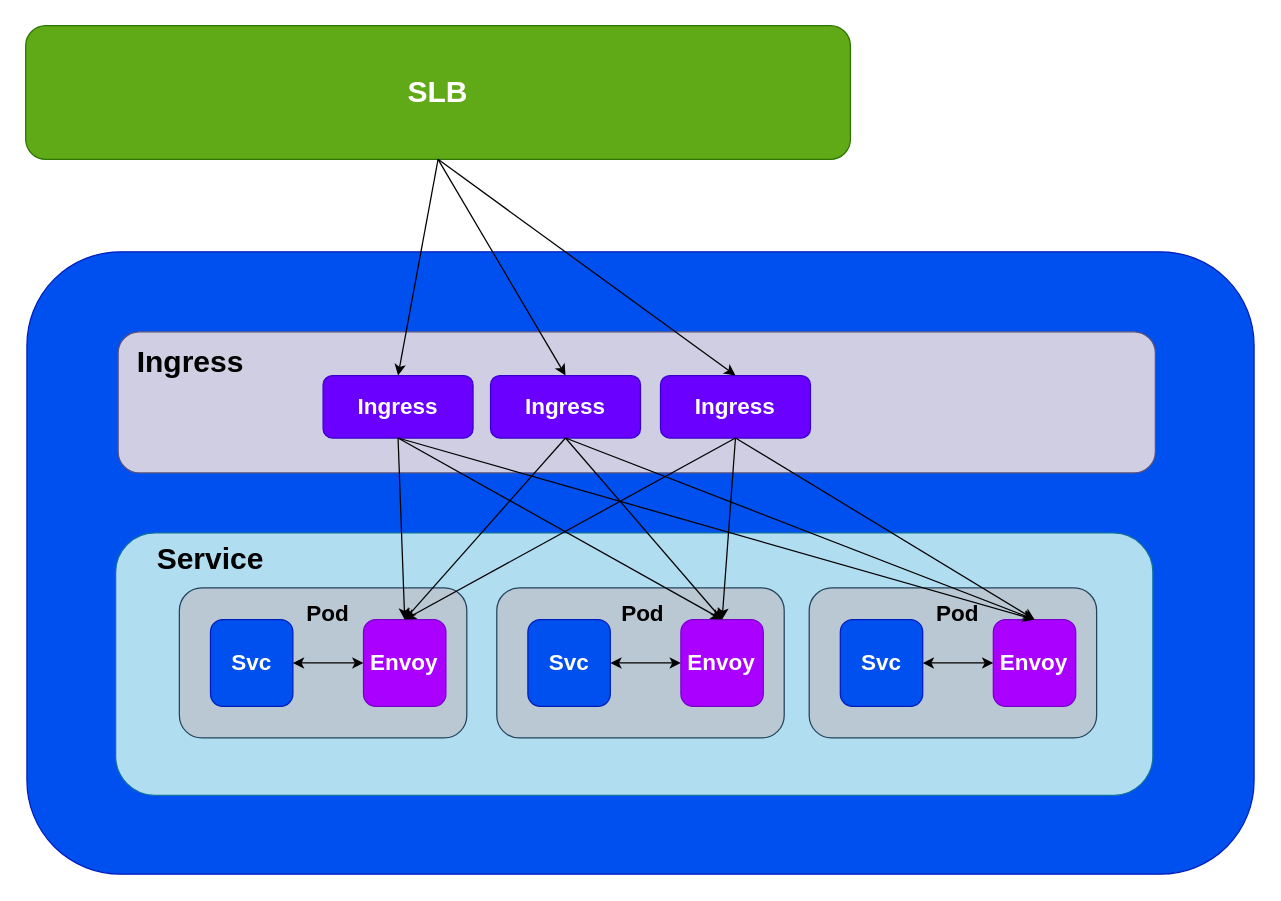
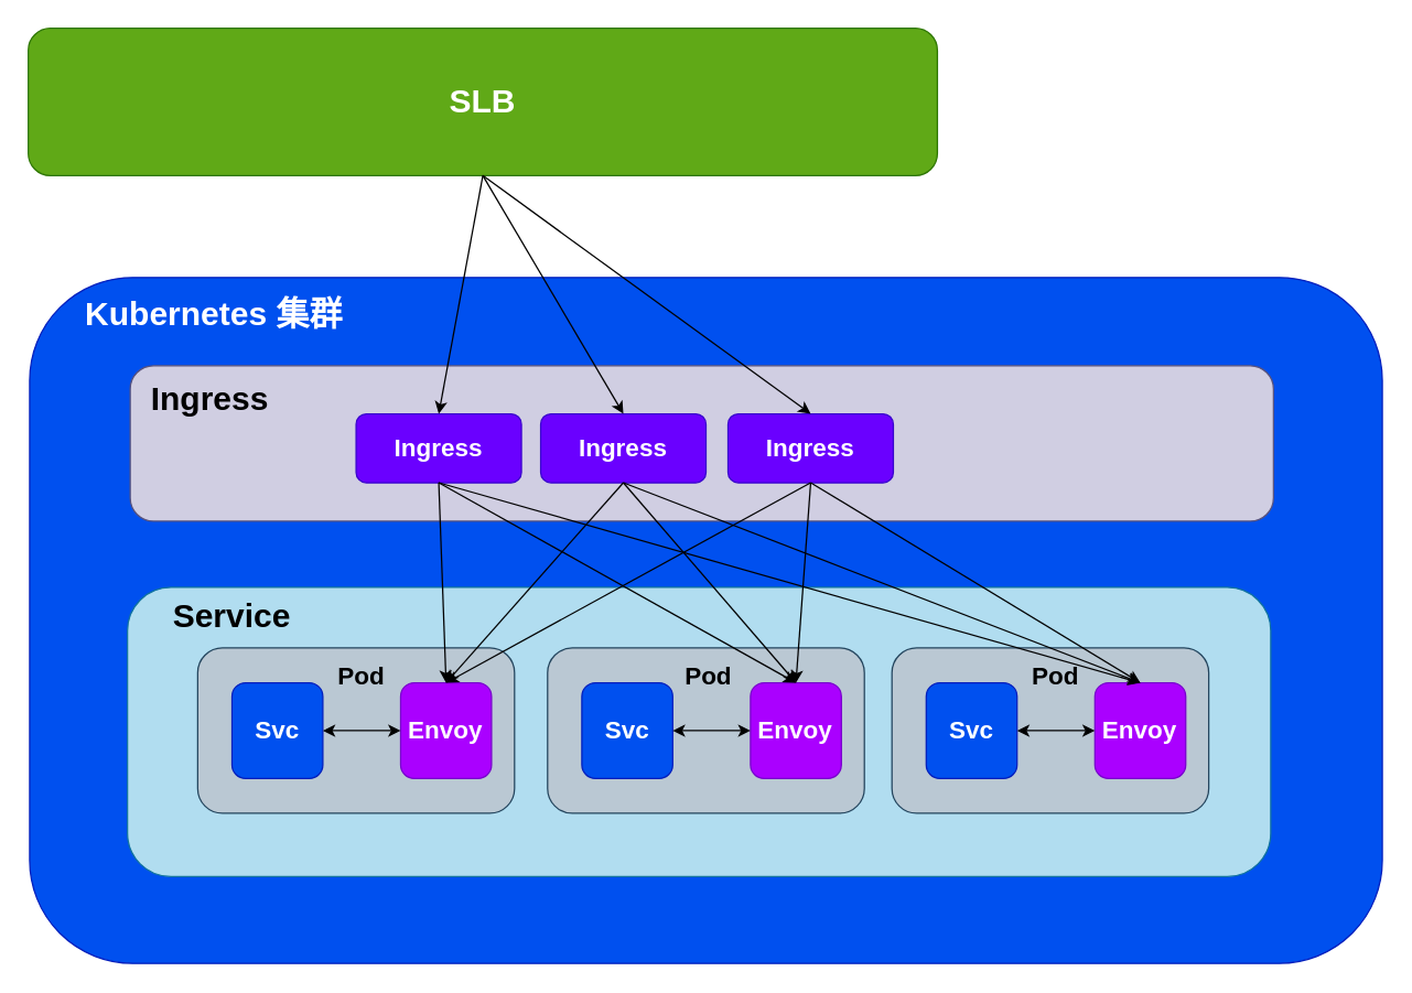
  <mxCell id="0" />
  <mxCell id="1" parent="0" />
  <mxCell id="2" value="" style="rounded=1;whiteSpace=wrap;html=1;fillColor=#0050ef;strokeColor=#001DBC;fontColor=#ffffff;" parent="1" vertex="1"><mxGeometry x="21" y="201" width="982" height="498" as="geometry" /></mxCell>
  <mxCell id="3" value="" style="rounded=1;whiteSpace=wrap;html=1;fillColor=#d0cee2;strokeColor=#56517e;" parent="1" vertex="1"><mxGeometry x="94" y="265" width="830" height="113" as="geometry" /></mxCell>
  <mxCell id="4" value="" style="rounded=1;whiteSpace=wrap;html=1;fillColor=#b1ddf0;strokeColor=#10739e;" parent="1" vertex="1"><mxGeometry x="92" y="426" width="830" height="210" as="geometry" /></mxCell>
  <mxCell id="5" value="&lt;h1&gt;SLB&lt;/h1&gt;" style="rounded=1;whiteSpace=wrap;html=1;fillColor=#60a917;strokeColor=#2D7600;fontColor=#ffffff;" parent="1" vertex="1"><mxGeometry x="20" y="20" width="660" height="107" as="geometry" /></mxCell>
  <mxCell id="6" value="&lt;h2&gt;Ingress&lt;/h2&gt;" style="rounded=1;whiteSpace=wrap;html=1;fillColor=#6a00ff;strokeColor=#3700CC;fontColor=#ffffff;" parent="1" vertex="1"><mxGeometry x="258" y="300" width="120" height="50" as="geometry" /></mxCell>
  <mxCell id="7" value="&lt;h2&gt;Ingress&lt;/h2&gt;" style="rounded=1;whiteSpace=wrap;html=1;fillColor=#6a00ff;strokeColor=#3700CC;fontColor=#ffffff;" parent="1" vertex="1"><mxGeometry x="392" y="300" width="120" height="50" as="geometry" /></mxCell>
  <mxCell id="8" value="&lt;h2&gt;Ingress&lt;/h2&gt;" style="rounded=1;whiteSpace=wrap;html=1;fillColor=#6a00ff;strokeColor=#3700CC;fontColor=#ffffff;" parent="1" vertex="1"><mxGeometry x="528" y="300" width="120" height="50" as="geometry" /></mxCell>
  <mxCell id="9" value="" style="endArrow=classic;html=1;entryX=0.5;entryY=0;entryDx=0;entryDy=0;exitX=0.5;exitY=1;exitDx=0;exitDy=0;" parent="1" source="5" target="6" edge="1"><mxGeometry width="50" height="50" relative="1" as="geometry"><mxPoint x="258" y="680" as="sourcePoint" /><mxPoint x="308" y="630" as="targetPoint" /></mxGeometry></mxCell>
  <mxCell id="10" value="" style="endArrow=classic;html=1;entryX=0.5;entryY=0;entryDx=0;entryDy=0;exitX=0.5;exitY=1;exitDx=0;exitDy=0;" parent="1" source="5" target="7" edge="1"><mxGeometry width="50" height="50" relative="1" as="geometry"><mxPoint x="458" y="260" as="sourcePoint" /><mxPoint x="328" y="310" as="targetPoint" /></mxGeometry></mxCell>
  <mxCell id="11" value="" style="endArrow=classic;html=1;entryX=0.5;entryY=0;entryDx=0;entryDy=0;exitX=0.5;exitY=1;exitDx=0;exitDy=0;" parent="1" source="5" target="8" edge="1"><mxGeometry width="50" height="50" relative="1" as="geometry"><mxPoint x="468" y="270" as="sourcePoint" /><mxPoint x="338" y="320" as="targetPoint" /></mxGeometry></mxCell>
  <mxCell id="12" value="" style="group" parent="1" vertex="1" connectable="0"><mxGeometry x="143" y="470" width="230" height="120" as="geometry" /></mxCell>
  <mxCell id="13" value="" style="rounded=1;whiteSpace=wrap;html=1;fillColor=#bac8d3;strokeColor=#23445d;" parent="12" vertex="1"><mxGeometry width="230" height="120" as="geometry" /></mxCell>
  <mxCell id="14" value="&lt;h2&gt;Svc&lt;/h2&gt;" style="rounded=1;whiteSpace=wrap;html=1;fillColor=#0050ef;strokeColor=#001DBC;fontColor=#ffffff;" parent="12" vertex="1"><mxGeometry x="24.894" y="25.263" width="65.95" height="69.474" as="geometry" /></mxCell>
  <mxCell id="15" value="&lt;h2&gt;Envoy&lt;/h2&gt;" style="rounded=1;whiteSpace=wrap;html=1;fillColor=#aa00ff;strokeColor=#7700CC;fontColor=#ffffff;" parent="12" vertex="1"><mxGeometry x="147.332" y="25.263" width="65.95" height="69.474" as="geometry" /></mxCell>
  <mxCell id="16" value="" style="endArrow=classic;startArrow=classic;html=1;entryX=0;entryY=0.5;entryDx=0;entryDy=0;exitX=1;exitY=0.5;exitDx=0;exitDy=0;" parent="12" source="14" target="15" edge="1"><mxGeometry width="50" height="50" relative="1" as="geometry"><mxPoint x="5" y="190" as="sourcePoint" /><mxPoint x="55" y="140" as="targetPoint" /></mxGeometry></mxCell>
  <mxCell id="17" value="&lt;h2&gt;Pod&lt;/h2&gt;" style="text;html=1;strokeColor=none;fillColor=none;align=center;verticalAlign=middle;whiteSpace=wrap;rounded=0;" parent="12" vertex="1"><mxGeometry x="99" y="10.5" width="40" height="20" as="geometry" /></mxCell>
  <mxCell id="18" value="" style="group" parent="1" vertex="1" connectable="0"><mxGeometry x="397" y="470" width="230" height="120" as="geometry" /></mxCell>
  <mxCell id="19" value="" style="rounded=1;whiteSpace=wrap;html=1;fillColor=#bac8d3;strokeColor=#23445d;" parent="18" vertex="1"><mxGeometry width="230" height="120" as="geometry" /></mxCell>
  <mxCell id="20" value="&lt;h2&gt;Svc&lt;/h2&gt;" style="rounded=1;whiteSpace=wrap;html=1;fillColor=#0050ef;strokeColor=#001DBC;fontColor=#ffffff;" parent="18" vertex="1"><mxGeometry x="24.894" y="25.263" width="65.95" height="69.474" as="geometry" /></mxCell>
  <mxCell id="21" value="&lt;h2&gt;Envoy&lt;/h2&gt;" style="rounded=1;whiteSpace=wrap;html=1;fillColor=#aa00ff;strokeColor=#7700CC;fontColor=#ffffff;" parent="18" vertex="1"><mxGeometry x="147.332" y="25.263" width="65.95" height="69.474" as="geometry" /></mxCell>
  <mxCell id="22" value="" style="endArrow=classic;startArrow=classic;html=1;entryX=0;entryY=0.5;entryDx=0;entryDy=0;exitX=1;exitY=0.5;exitDx=0;exitDy=0;" parent="18" source="20" target="21" edge="1"><mxGeometry width="50" height="50" relative="1" as="geometry"><mxPoint x="5" y="190" as="sourcePoint" /><mxPoint x="55" y="140" as="targetPoint" /></mxGeometry></mxCell>
  <mxCell id="23" value="&lt;h2&gt;Pod&lt;/h2&gt;" style="text;html=1;strokeColor=none;fillColor=none;align=center;verticalAlign=middle;whiteSpace=wrap;rounded=0;" parent="18" vertex="1"><mxGeometry x="97" y="10.5" width="40" height="20" as="geometry" /></mxCell>
  <mxCell id="24" value="" style="group" parent="1" vertex="1" connectable="0"><mxGeometry x="647" y="470" width="230" height="120" as="geometry" /></mxCell>
  <mxCell id="25" value="" style="rounded=1;whiteSpace=wrap;html=1;fillColor=#bac8d3;strokeColor=#23445d;" parent="24" vertex="1"><mxGeometry width="230" height="120" as="geometry" /></mxCell>
  <mxCell id="26" value="&lt;h2&gt;Svc&lt;/h2&gt;" style="rounded=1;whiteSpace=wrap;html=1;fillColor=#0050ef;strokeColor=#001DBC;fontColor=#ffffff;" parent="24" vertex="1"><mxGeometry x="24.894" y="25.263" width="65.95" height="69.474" as="geometry" /></mxCell>
  <mxCell id="27" value="&lt;h2&gt;Envoy&lt;/h2&gt;" style="rounded=1;whiteSpace=wrap;html=1;fillColor=#aa00ff;strokeColor=#7700CC;fontColor=#ffffff;" parent="24" vertex="1"><mxGeometry x="147.332" y="25.263" width="65.95" height="69.474" as="geometry" /></mxCell>
  <mxCell id="28" value="" style="endArrow=classic;startArrow=classic;html=1;entryX=0;entryY=0.5;entryDx=0;entryDy=0;exitX=1;exitY=0.5;exitDx=0;exitDy=0;" parent="24" source="26" target="27" edge="1"><mxGeometry width="50" height="50" relative="1" as="geometry"><mxPoint x="5" y="190" as="sourcePoint" /><mxPoint x="55" y="140" as="targetPoint" /></mxGeometry></mxCell>
  <mxCell id="29" value="&lt;h2&gt;Pod&lt;/h2&gt;" style="text;html=1;strokeColor=none;fillColor=none;align=center;verticalAlign=middle;whiteSpace=wrap;rounded=0;" parent="24" vertex="1"><mxGeometry x="99" y="10.5" width="40" height="20" as="geometry" /></mxCell>
  <mxCell id="30" value="" style="endArrow=classic;html=1;exitX=0.5;exitY=1;exitDx=0;exitDy=0;entryX=0.5;entryY=0;entryDx=0;entryDy=0;" parent="1" source="6" target="15" edge="1"><mxGeometry width="50" height="50" relative="1" as="geometry"><mxPoint x="328" y="420" as="sourcePoint" /><mxPoint x="378" y="370" as="targetPoint" /></mxGeometry></mxCell>
  <mxCell id="31" value="" style="endArrow=classic;html=1;exitX=0.5;exitY=1;exitDx=0;exitDy=0;entryX=0.5;entryY=0;entryDx=0;entryDy=0;" parent="1" source="6" target="21" edge="1"><mxGeometry width="50" height="50" relative="1" as="geometry"><mxPoint x="328" y="360" as="sourcePoint" /><mxPoint x="333" y="505" as="targetPoint" /></mxGeometry></mxCell>
  <mxCell id="32" value="" style="endArrow=classic;html=1;exitX=0.5;exitY=1;exitDx=0;exitDy=0;entryX=0.5;entryY=0;entryDx=0;entryDy=0;" parent="1" source="6" target="27" edge="1"><mxGeometry width="50" height="50" relative="1" as="geometry"><mxPoint x="328" y="360" as="sourcePoint" /><mxPoint x="598" y="505" as="targetPoint" /></mxGeometry></mxCell>
  <mxCell id="33" value="" style="endArrow=classic;html=1;exitX=0.5;exitY=1;exitDx=0;exitDy=0;entryX=0.5;entryY=0;entryDx=0;entryDy=0;" parent="1" source="7" target="15" edge="1"><mxGeometry width="50" height="50" relative="1" as="geometry"><mxPoint x="328" y="360" as="sourcePoint" /><mxPoint x="333" y="505" as="targetPoint" /></mxGeometry></mxCell>
  <mxCell id="34" value="" style="endArrow=classic;html=1;exitX=0.5;exitY=1;exitDx=0;exitDy=0;entryX=0.5;entryY=0;entryDx=0;entryDy=0;" parent="1" source="7" target="21" edge="1"><mxGeometry width="50" height="50" relative="1" as="geometry"><mxPoint x="328" y="360" as="sourcePoint" /><mxPoint x="588" y="490" as="targetPoint" /></mxGeometry></mxCell>
  <mxCell id="35" value="" style="endArrow=classic;html=1;exitX=0.5;exitY=1;exitDx=0;exitDy=0;entryX=0.5;entryY=0;entryDx=0;entryDy=0;" parent="1" source="7" target="27" edge="1"><mxGeometry width="50" height="50" relative="1" as="geometry"><mxPoint x="328" y="360" as="sourcePoint" /><mxPoint x="828" y="490" as="targetPoint" /></mxGeometry></mxCell>
  <mxCell id="36" value="" style="endArrow=classic;html=1;exitX=0.5;exitY=1;exitDx=0;exitDy=0;entryX=0.5;entryY=0;entryDx=0;entryDy=0;" parent="1" source="8" target="15" edge="1"><mxGeometry width="50" height="50" relative="1" as="geometry"><mxPoint x="338" y="370" as="sourcePoint" /><mxPoint x="343" y="515" as="targetPoint" /></mxGeometry></mxCell>
  <mxCell id="37" value="" style="endArrow=classic;html=1;exitX=0.5;exitY=1;exitDx=0;exitDy=0;entryX=0.5;entryY=0;entryDx=0;entryDy=0;" parent="1" source="8" target="21" edge="1"><mxGeometry width="50" height="50" relative="1" as="geometry"><mxPoint x="338" y="370" as="sourcePoint" /><mxPoint x="608" y="515" as="targetPoint" /></mxGeometry></mxCell>
  <mxCell id="38" value="" style="endArrow=classic;html=1;exitX=0.5;exitY=1;exitDx=0;exitDy=0;entryX=0.5;entryY=0;entryDx=0;entryDy=0;" parent="1" source="8" target="27" edge="1"><mxGeometry width="50" height="50" relative="1" as="geometry"><mxPoint x="338" y="370" as="sourcePoint" /><mxPoint x="848" y="515" as="targetPoint" /></mxGeometry></mxCell>
  <mxCell id="39" value="&lt;h1&gt;Service&lt;/h1&gt;" style="text;html=1;strokeColor=none;fillColor=none;align=center;verticalAlign=middle;whiteSpace=wrap;rounded=0;" parent="1" vertex="1"><mxGeometry x="38" y="437" width="260" height="20" as="geometry" /></mxCell>
  <mxCell id="40" value="&lt;h1&gt;Ingress&lt;/h1&gt;" style="text;html=1;strokeColor=none;fillColor=none;align=center;verticalAlign=middle;whiteSpace=wrap;rounded=0;" parent="1" vertex="1"><mxGeometry x="22" y="280" width="260" height="20" as="geometry" /></mxCell>
+ <mxCell id="41" value="&lt;h1&gt;Kubernetes 集群&lt;/h1&gt;" style="text;html=1;strokeColor=none;fillColor=none;align=center;verticalAlign=middle;whiteSpace=wrap;rounded=0;fontColor=#FFFFFF;" parent="1" vertex="1"><mxGeometry x="25" y="218" width="260" height="20" as="geometry" /></mxCell>
